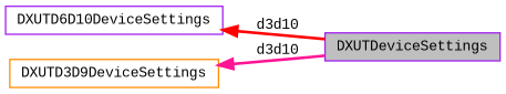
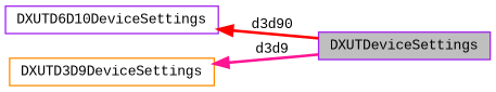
  digraph {
    fontname="Liberation Mono"
    rankdir=LR
    node [color=purple fillcolor=white fontname="Liberation Mono" fontsize=10 shape=record style=filled]
    edge [dir=back fontname="Liberation Mono" fontsize=10 labelfontname=Helvetica labelfontsize=10 style=bold]
    n1 [fillcolor=grey75 fontcolor=black height=0.2 label=DXUTDeviceSettings width=0.4]
    n2 [height=0.2 label=DXUTD6D10DeviceSettings width=0.4]
    n3 [color=darkorange height=0.2 label=DXUTD3D9DeviceSettings width=0.4]
-   n2 -> n1 [color=red label=" d3d10"]
-   n3 -> n1 [color=deeppink label=" d3d10"]
+   n2 -> n1 [color=red label=" d3d90"]
+   n3 -> n1 [color=deeppink label=" d3d9"]
  }
